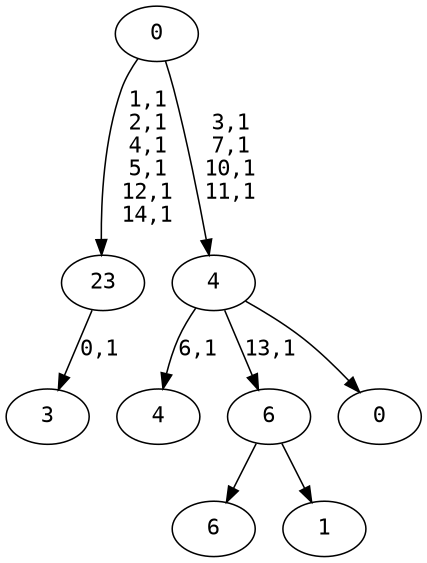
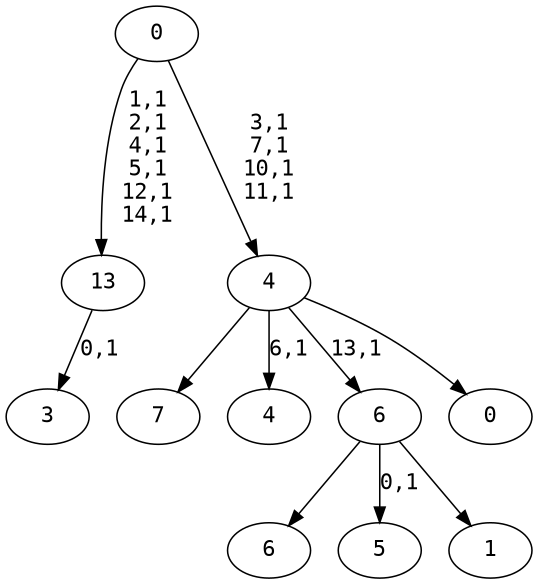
  digraph {
    fontname="DejaVu Sans Mono"
    node [fontname="DejaVu Sans Mono"]
    edge [fontname="DejaVu Sans Mono"]
+   n1 [label=7]
    n2 [label=6]
+   n3 [label=5]
    n4 [label=4]
    n5 [label=3]
-   13 [label=23]
+   13
    n7 [label=1]
    6
    n9 [label=0]
    4
    0
    13 -> n5 [label="0,1"]
    6 -> n2
+   6 -> n3 [label="0,1"]
    6 -> n7
+   4 -> n1
    4 -> n4 [label="6,1"]
    4 -> 6 [label="13,1"]
    4 -> n9
    0 -> 13 [label="1,1\n2,1\n4,1\n5,1\n12,1\n14,1"]
    0 -> 4 [label="3,1\n7,1\n10,1\n11,1"]
  }
